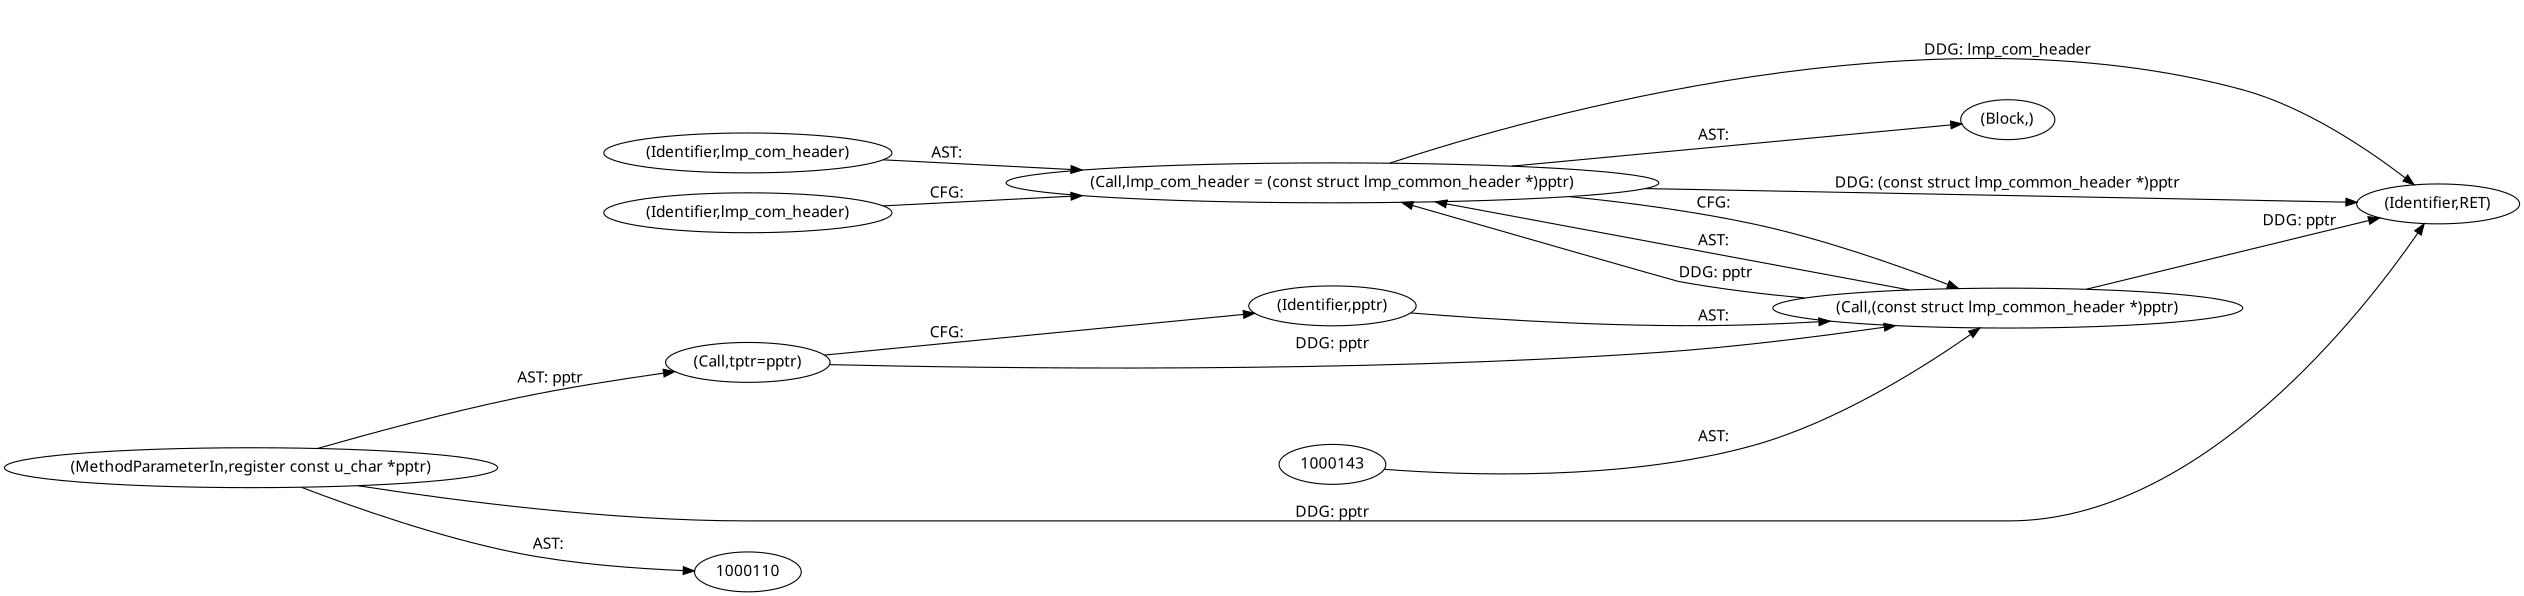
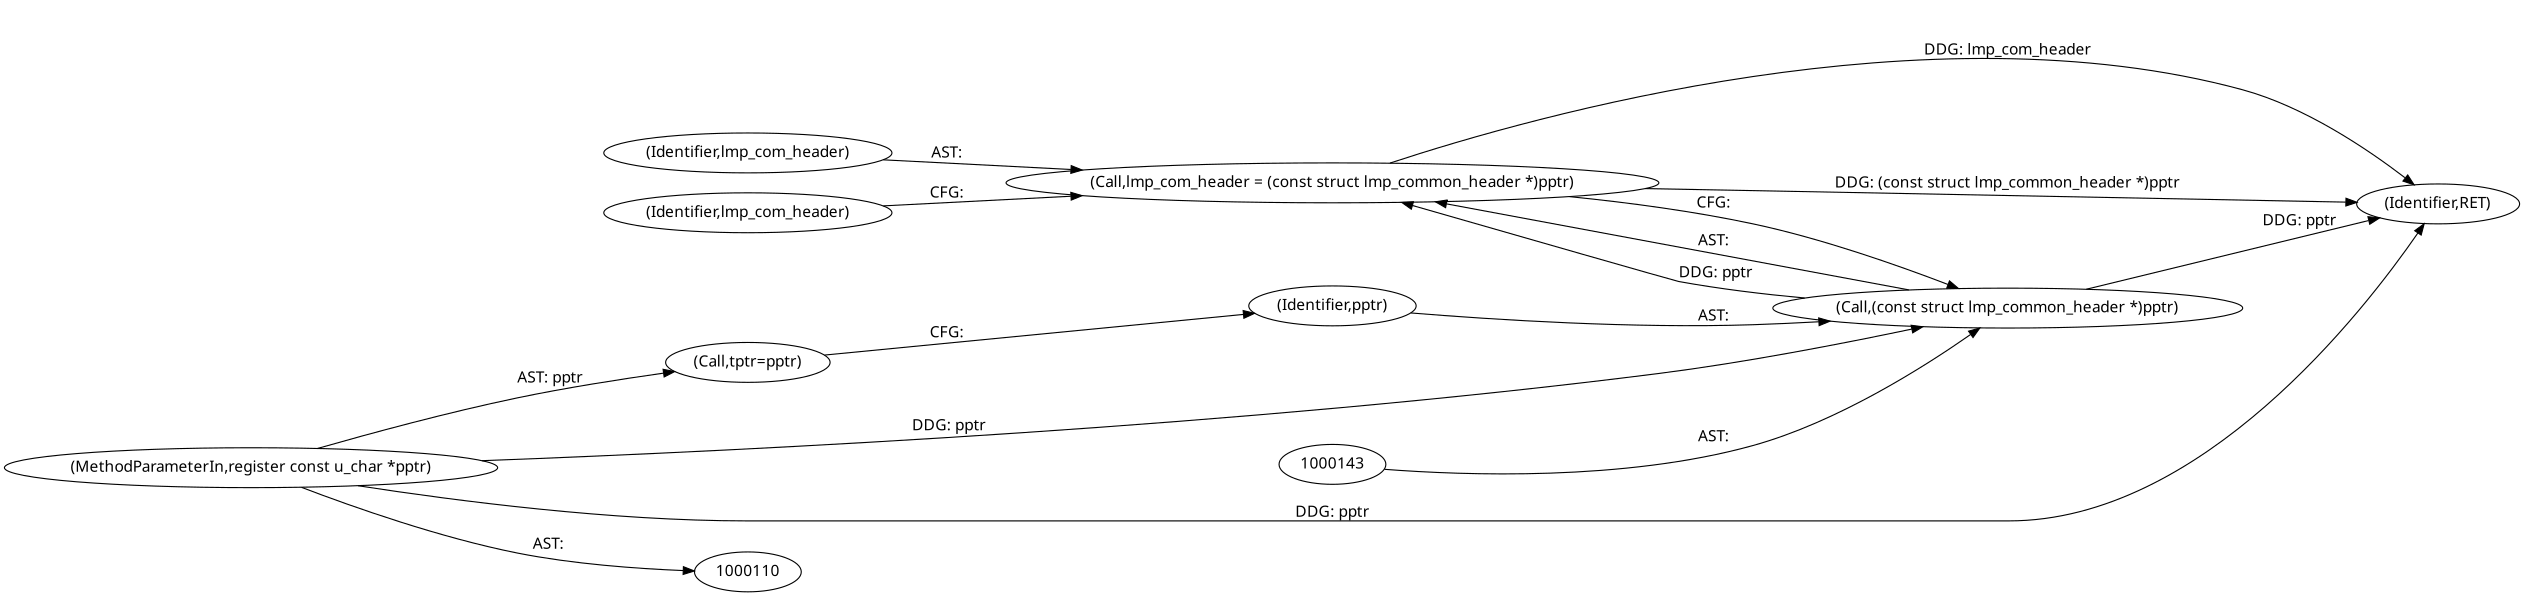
  digraph {
    fontname="Noto Sans"
    rankdir=LR
    node [fontname="Noto Sans"]
    edge [fontname="Noto Sans"]
    n1 [label="(Call,lmp_com_header = (const struct lmp_common_header *)pptr)"]
    n2 [label="(Call,(const struct lmp_common_header *)pptr)"]
-   n3 [label="(Block,)"]
    n4 [label="(Identifier,RET)"]
    n5 [label="(Identifier,pptr)"]
    n6 [label="(MethodParameterIn,register const u_char *pptr)"]
    n7 [label="(Call,tptr=pptr)"]
    1000110
    n9 [label="(Identifier,lmp_com_header)"]
    n10 [label="(Identifier,lmp_com_header)"]
    n11 [label=1000143]
    n1 -> n2 [label="CFG: "]
-   n1 -> n3 [label="AST: "]
    n1 -> n4 [label="DDG: (const struct lmp_common_header *)pptr"]
    n1 -> n4 [label="DDG: lmp_com_header"]
    n2 -> n1 [label="AST: "]
    n2 -> n1 [label="DDG: pptr"]
    n2 -> n4 [label="DDG: pptr"]
    n5 -> n2 [label="AST: "]
-   n7 -> n2 [label="DDG: pptr"]
+   n6 -> n2 [label="DDG: pptr"]
    n6 -> n4 [label="DDG: pptr"]
    n6 -> n7 [label="AST: pptr"]
    n6 -> 1000110 [label="AST: "]
    n7 -> n5 [label="CFG: "]
    n9 -> n1 [label="AST: "]
    n10 -> n1 [label="CFG: "]
    n11 -> n2 [label="AST: "]
  }
